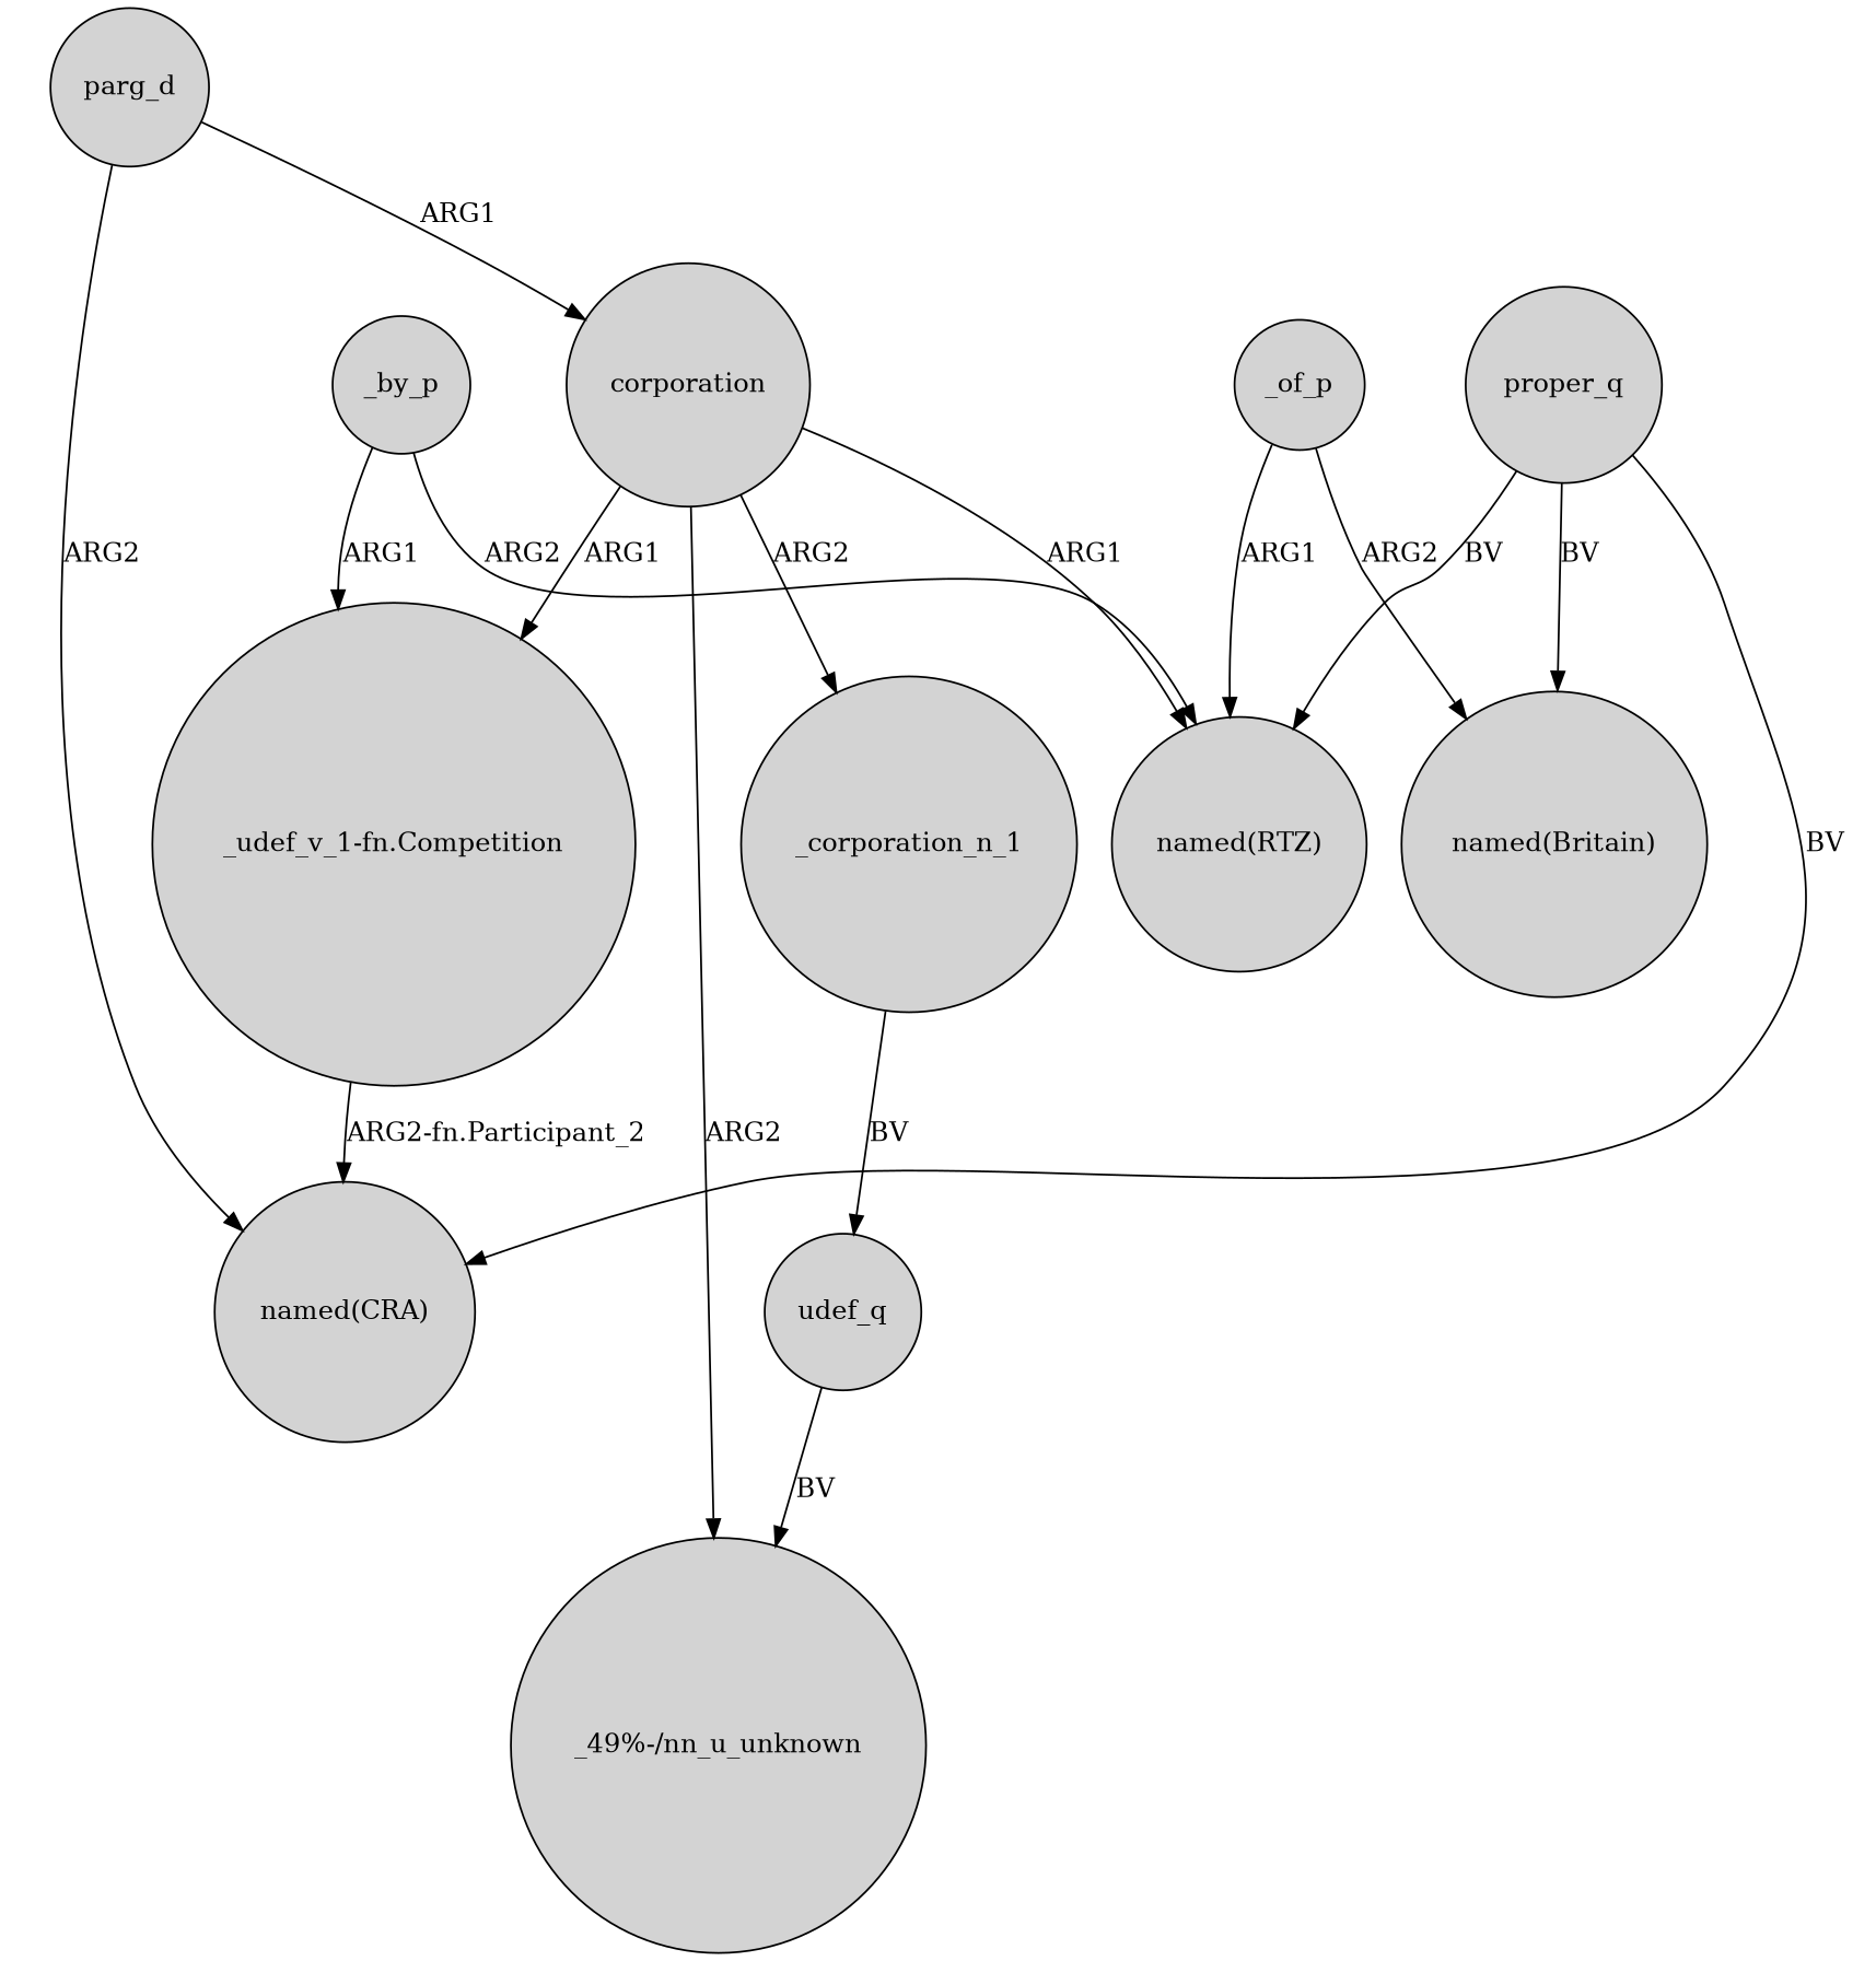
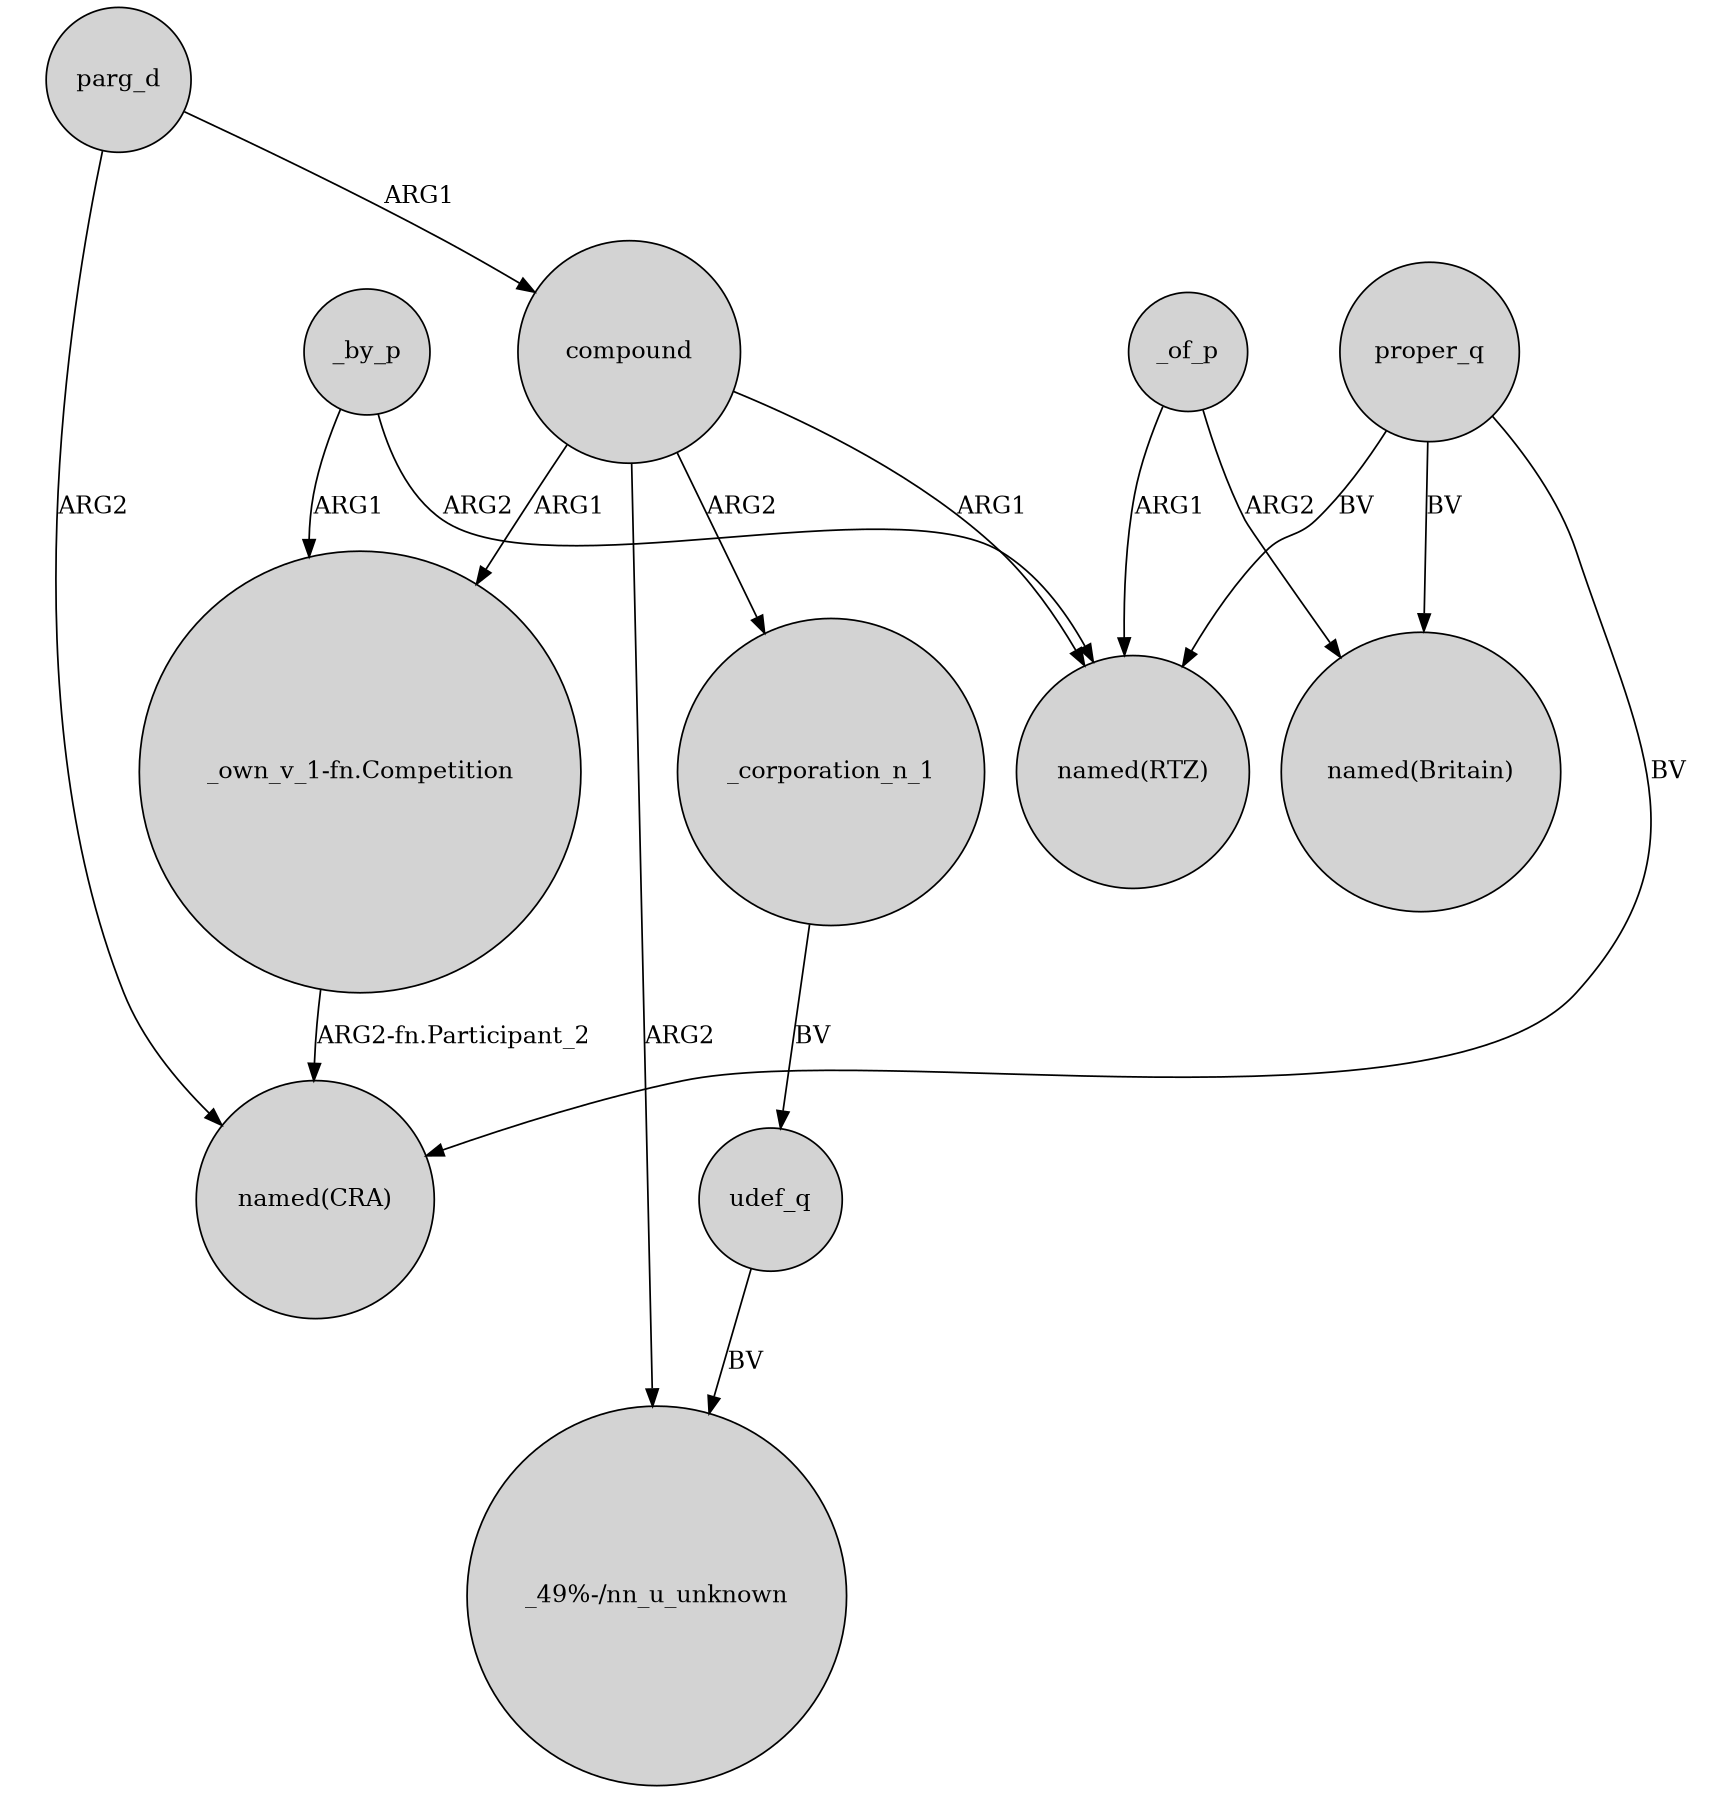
  digraph {
    node [shape=circle style=filled]
    _by_p
-   "_own_v_1-fn.Competition" [label="_udef_v_1-fn.Competition"]
+   "_own_v_1-fn.Competition"
    "named(RTZ)"
    "named(CRA)"
-   compound [label=corporation]
+   compound
    _corporation_n_1
    "_49%-/nn_u_unknown"
    udef_q
    proper_q
    "named(Britain)"
    _of_p
    parg_d
    _by_p -> "_own_v_1-fn.Competition" [label=ARG1]
    _by_p -> "named(RTZ)" [label=ARG2]
    "_own_v_1-fn.Competition" -> "named(CRA)" [label="ARG2-fn.Participant_2"]
    compound -> "_own_v_1-fn.Competition" [label=ARG1]
    compound -> "named(RTZ)" [label=ARG1]
    compound -> _corporation_n_1 [label=ARG2]
    compound -> "_49%-/nn_u_unknown" [label=ARG2]
    _corporation_n_1 -> udef_q [label=BV]
    udef_q -> "_49%-/nn_u_unknown" [label=BV]
    proper_q -> "named(RTZ)" [label=BV]
    proper_q -> "named(CRA)" [label=BV]
    proper_q -> "named(Britain)" [label=BV]
    _of_p -> "named(RTZ)" [label=ARG1]
    _of_p -> "named(Britain)" [label=ARG2]
    parg_d -> "named(CRA)" [label=ARG2]
    parg_d -> compound [label=ARG1]
  }
